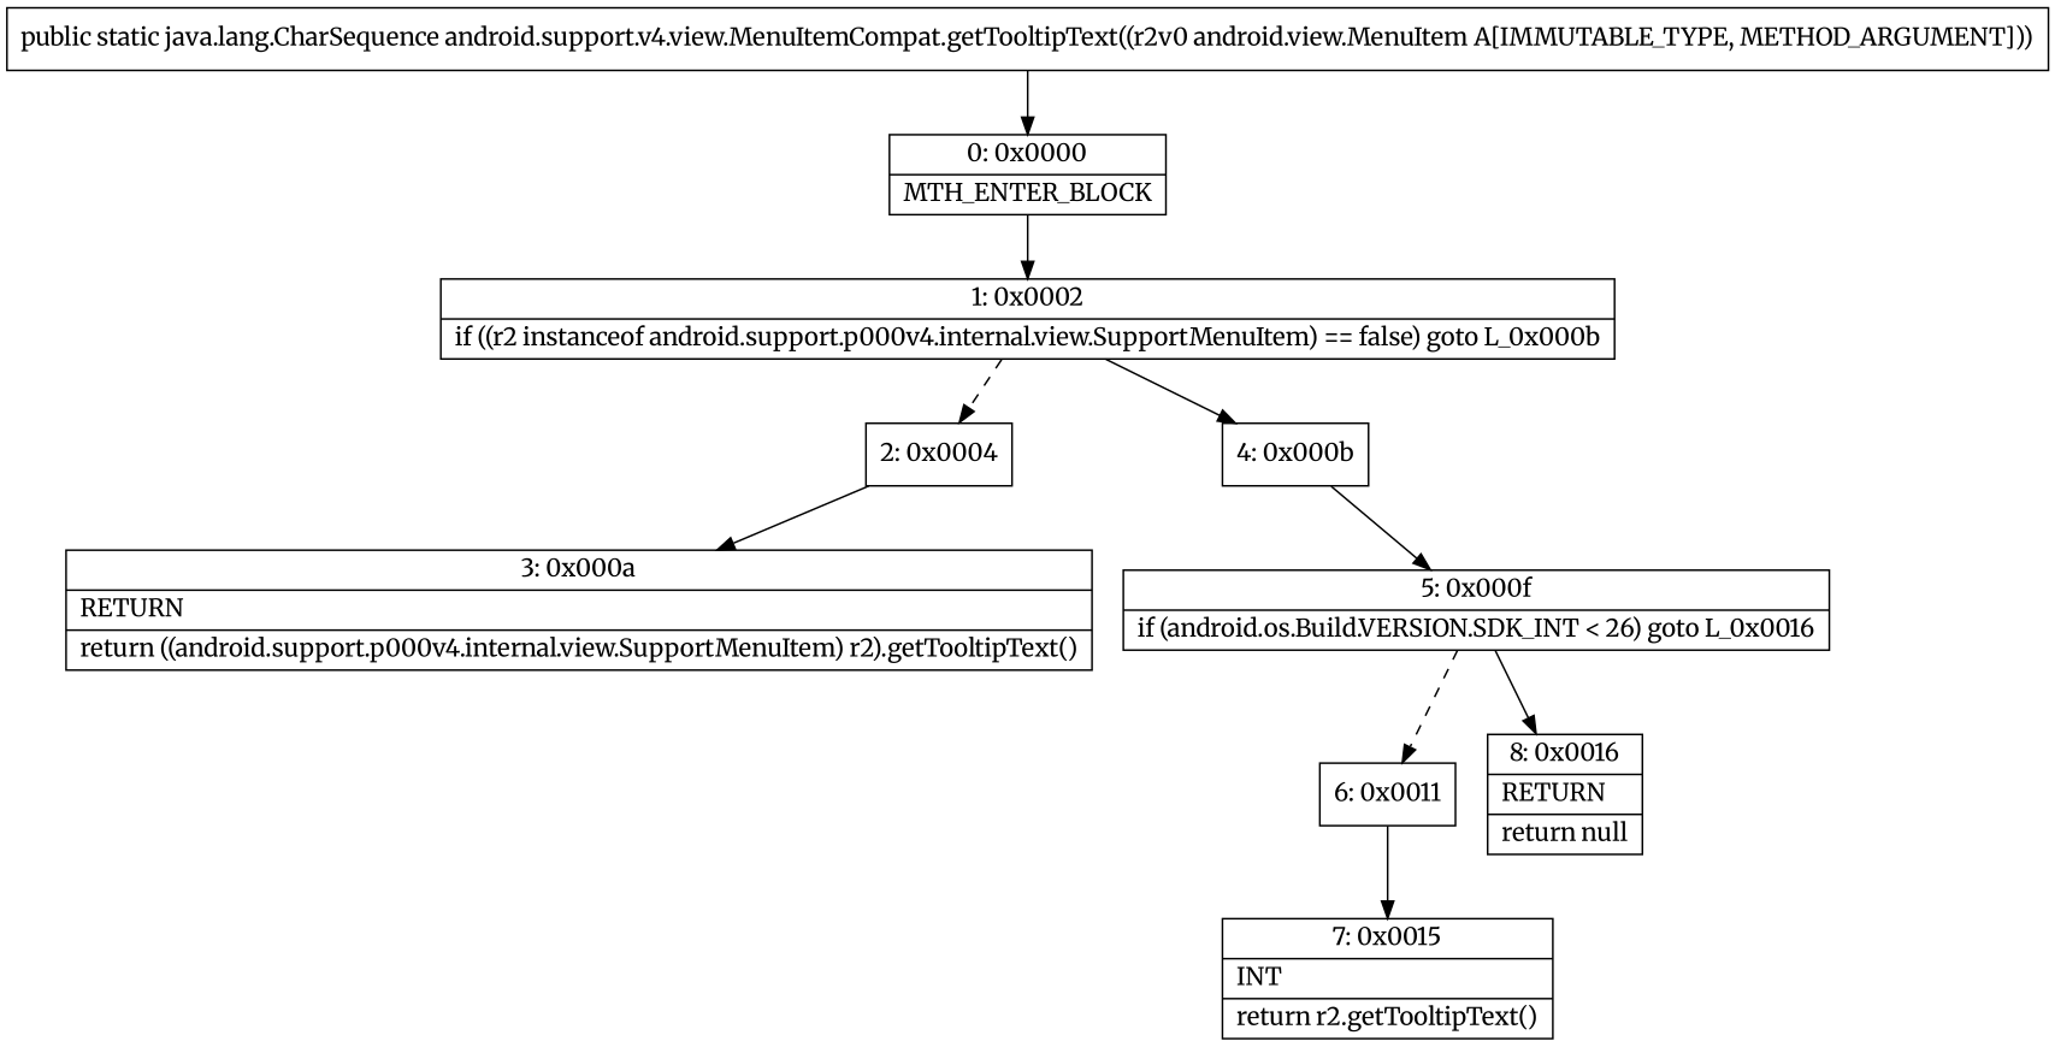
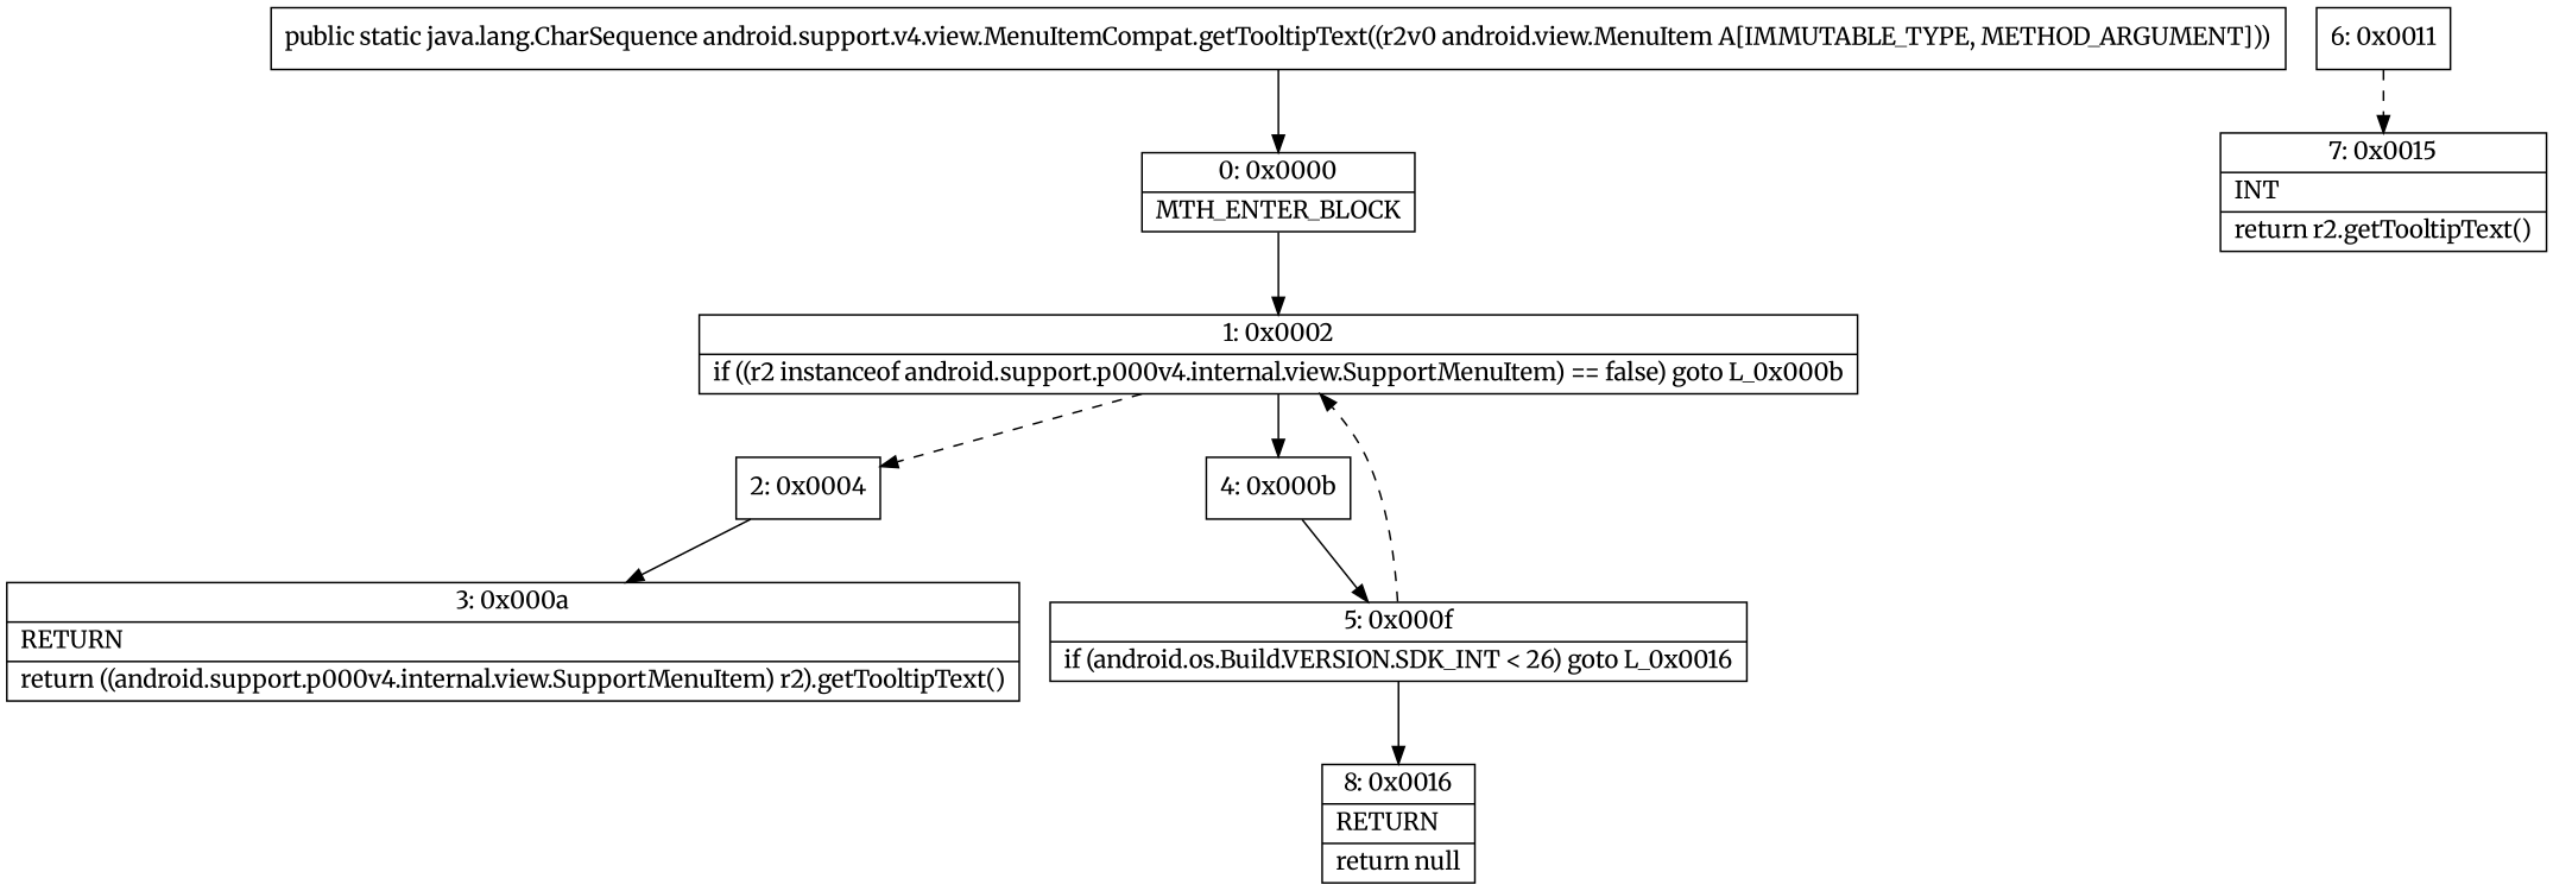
  digraph {
    fontname=Merriweather
    node [fontname=Merriweather shape=record]
    edge [fontname=Merriweather]
    n1 [label="{0\:\ 0x0000|MTH_ENTER_BLOCK\l}"]
    n2 [label="{1\:\ 0x0002|if ((r2 instanceof android.support.p000v4.internal.view.SupportMenuItem) == false) goto L_0x000b\l}"]
    n3 [label="{2\:\ 0x0004}"]
    n4 [label="{4\:\ 0x000b}"]
    n5 [label="{3\:\ 0x000a|RETURN\l|return ((android.support.p000v4.internal.view.SupportMenuItem) r2).getTooltipText()\l}"]
    n6 [label="{5\:\ 0x000f|if (android.os.Build.VERSION.SDK_INT \< 26) goto L_0x0016\l}"]
    n7 [label="{6\:\ 0x0011}"]
    n8 [label="{8\:\ 0x0016|RETURN\l|return null\l}"]
    n9 [label="{7\:\ 0x0015|INT\l|return r2.getTooltipText()\l}"]
    n10 [label="{public static java.lang.CharSequence android.support.v4.view.MenuItemCompat.getTooltipText((r2v0 android.view.MenuItem A[IMMUTABLE_TYPE, METHOD_ARGUMENT])) }"]
    n1 -> n2
    n2 -> n3 [style=dashed]
    n2 -> n4
    n3 -> n5
    n4 -> n6
-   n6 -> n7 [style=dashed]
+   n6 -> n2 [style=dashed]
    n6 -> n8
-   n7 -> n9
+   n7 -> n9 [style=dashed]
    n10 -> n1
  }
